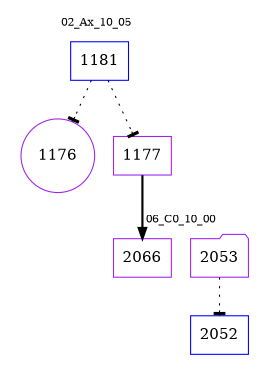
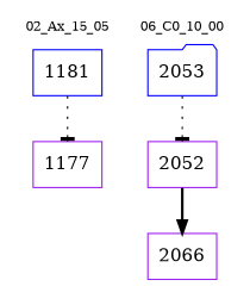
  digraph {
    node [color=blue shape=box]
    edge [arrowhead=tee color=black style=dotted]
    n1 [label=1181]
-   n2 [color=purple label=1176 shape=circle]
    n3 [color=purple label=1177]
-   n4 [label=2052]
-   n5 [color=purple label=2053 shape=folder]
+   n4 [color=purple label=2052]
+   n5 [label=2053 shape=folder]
    n6 [color=purple label=2066]
    subgraph cluster_1 {
      color=white
      fontsize=10
-     label="02_Ax_10_05"
+     label="02_Ax_15_05"
      n1
-     n2
      n3
    }
    subgraph cluster_2 {
      color=white
      fontsize=10
      label="06_C0_10_00"
      n4
      n5
      n6
    }
-   n1 -> n2
    n1 -> n3
-   n3 -> n6 [arrowhead=normal style=bold]
+   n4 -> n6 [arrowhead=normal style=bold]
    n5 -> n4
  }
